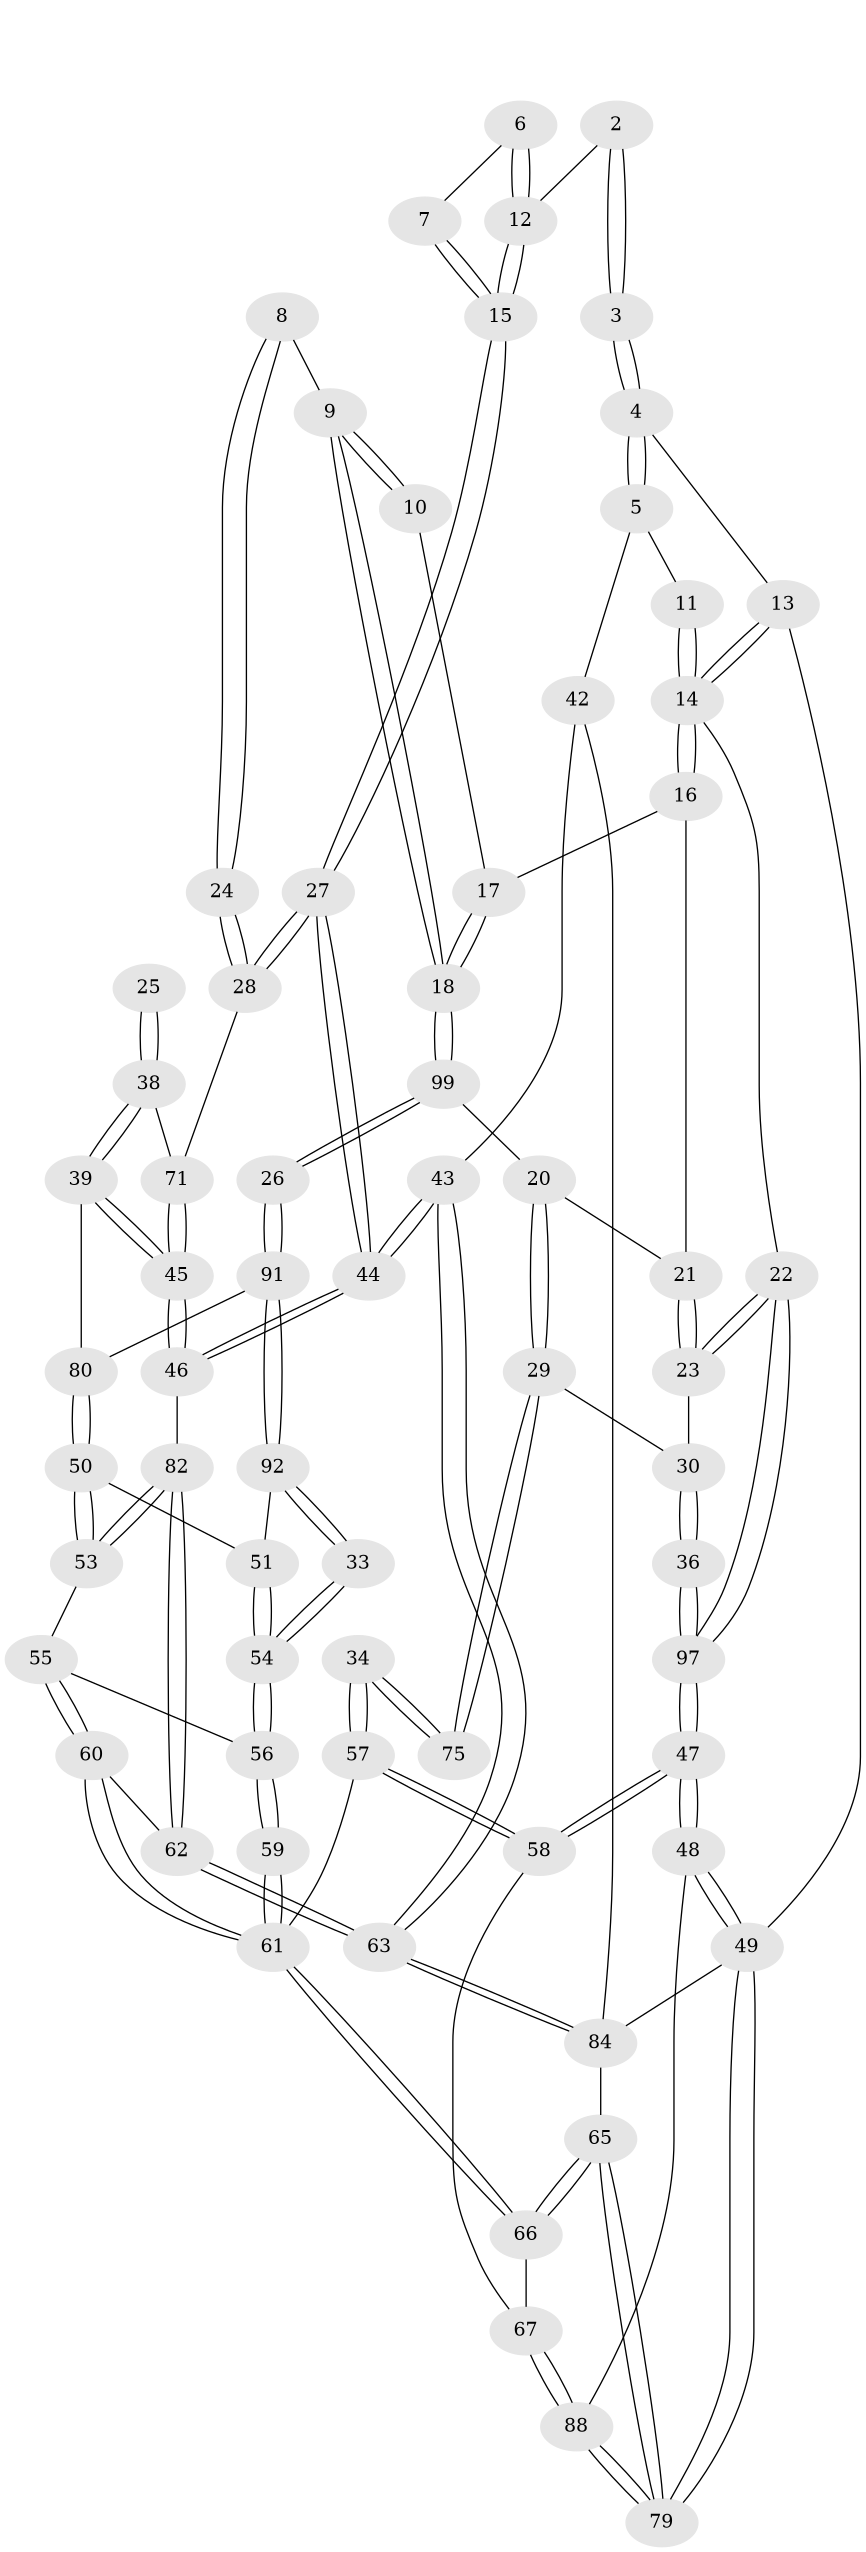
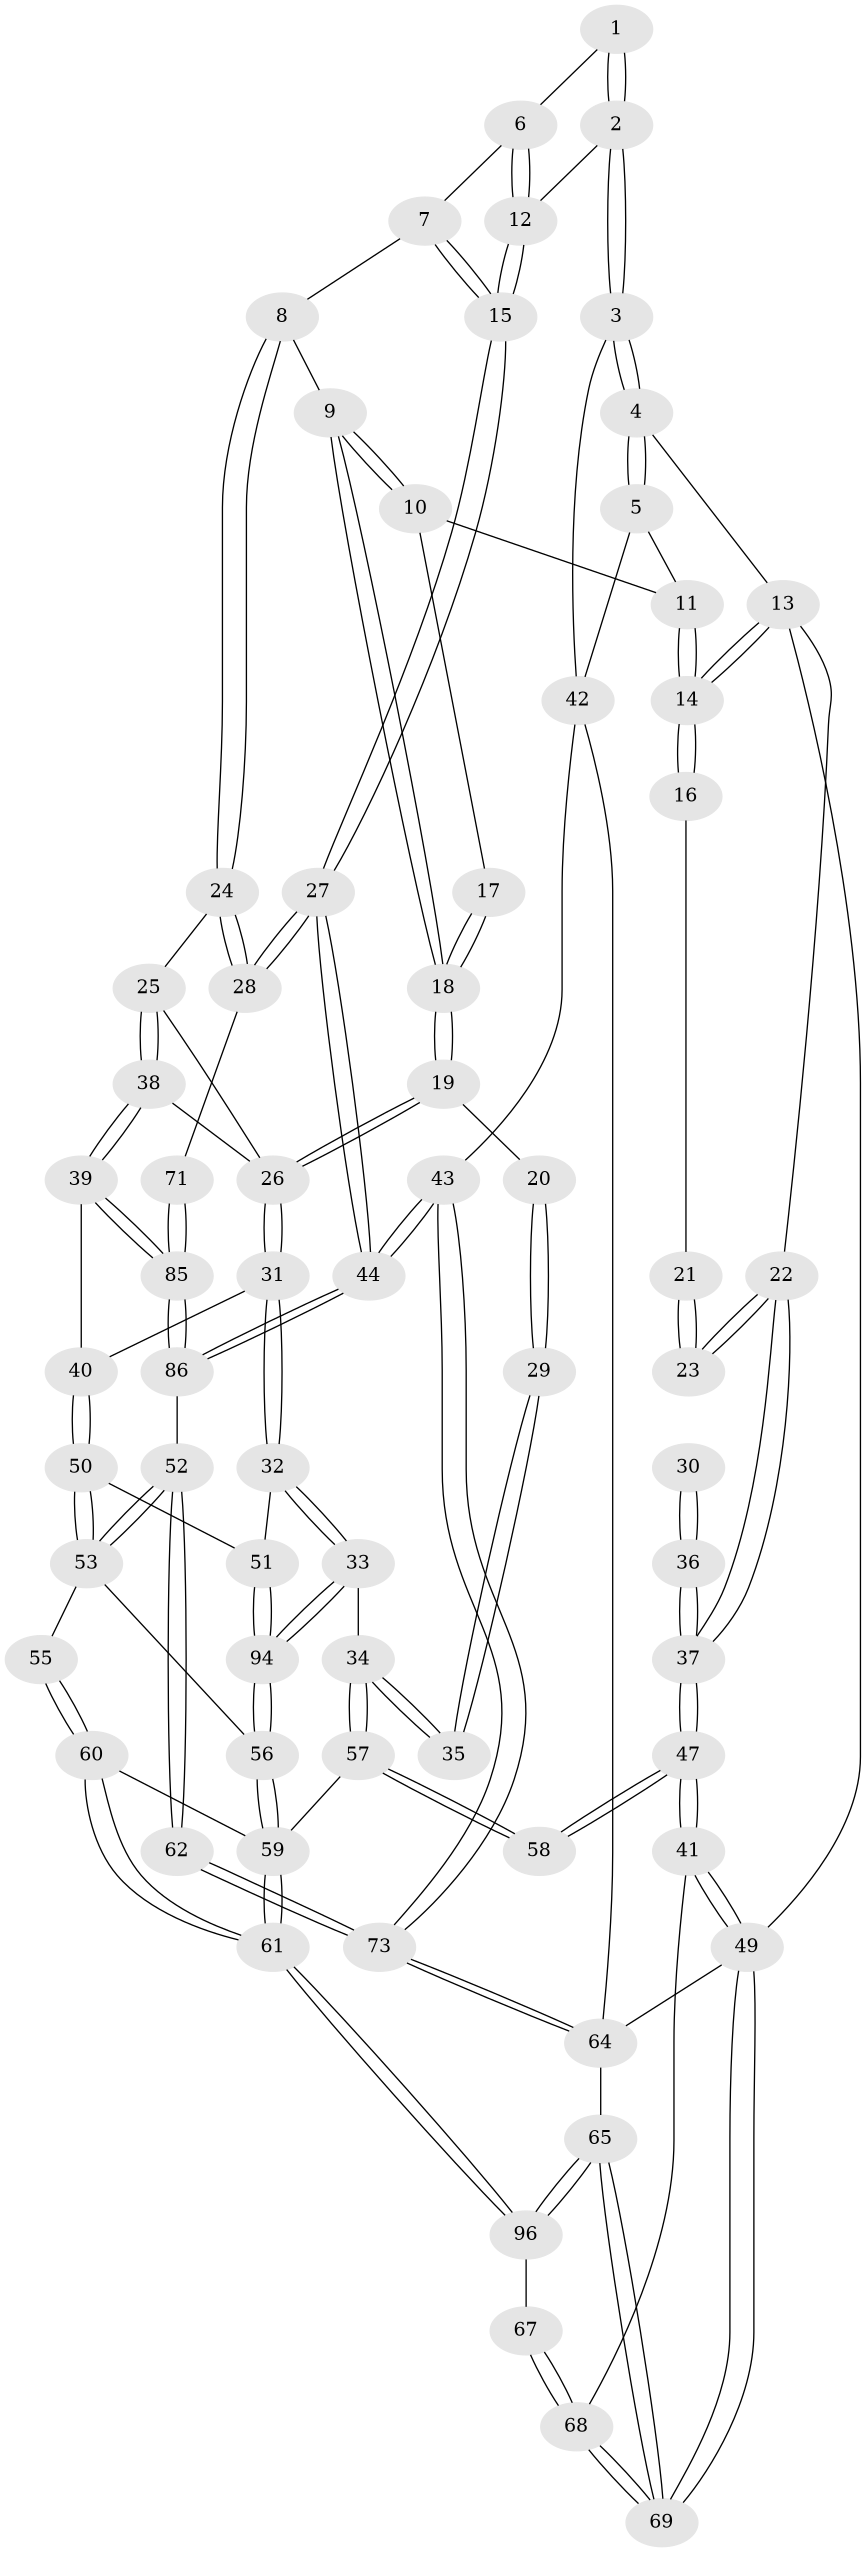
  graph {
    node [color=gray90 style=filled]
+   1
    2
    6
    3
    12
    7
    4
    42
    15
    5
    13
    43
-   64 [label=84]
+   64
    11
    14
    22
    49
    8
    9
    24
    27
    10
    18
    25
    28
    17
-   19 [label=99]
+   19
    16
    23
-   37 [label=97]
-   69 [label=79]
+   37
+   69
    21
    44
    20
    26
    29
-   31 [label=91]
+   31
    30
-   35 [label=75]
+   35
    47
    36
    38
    n43 [label=71]
    39
-   32 [label=92]
-   40 [label=80]
-   46
-   45
+   32
+   40
+   46 [label=86]
+   45 [label=85]
    33
    51
    50
    34
-   54
+   54 [label=94]
    57
    56
    58
    59
-   48
+   48 [label=41]
    53
-   63
+   63 [label=73]
    65
-   52 [label=82]
+   52
    62
-   68 [label=88]
+   68
    67
    55
    60
    61
-   66
+   66 [label=96]
+   1 -- 2
+   1 -- 2
+   1 -- 6
    2 -- 3
    2 -- 3
    2 -- 12
    6 -- 12
    6 -- 12
    6 -- 7
    3 -- 4
    3 -- 4
+   3 -- 42
    12 -- 15
    12 -- 15
    7 -- 15
    7 -- 15
+   7 -- 8
    4 -- 5
    4 -- 5
    4 -- 13
    42 -- 43
    42 -- 64
    15 -- 27
    15 -- 27
    5 -- 42
    5 -- 11
    13 -- 14
    13 -- 14
-   14 -- 22
+   13 -- 22
    13 -- 49
    43 -- 44
    43 -- 44
    43 -- 63
    43 -- 63
    64 -- 65
    11 -- 14
    11 -- 14
    14 -- 16
    14 -- 16
    22 -- 23
    22 -- 23
    22 -- 37
    22 -- 37
    49 -- 64
    49 -- 69
    49 -- 69
    8 -- 9
    8 -- 24
    8 -- 24
    9 -- 10
    9 -- 10
    9 -- 18
    9 -- 18
+   24 -- 25
    24 -- 28
    24 -- 28
    27 -- 28
    27 -- 28
    27 -- 44
    27 -- 44
+   10 -- 11
    10 -- 17
    18 -- 19
    18 -- 19
+   25 -- 26
    25 -- 38
    25 -- 38
    28 -- n43
    17 -- 18
    17 -- 18
    19 -- 20
    19 -- 26
    19 -- 26
-   16 -- 17
    16 -- 21
-   23 -- 30
    37 -- 47
    37 -- 47
    21 -- 23
    21 -- 23
    44 -- 46
    44 -- 46
-   20 -- 21
    20 -- 29
    20 -- 29
    26 -- 31
    26 -- 31
-   29 -- 30
    29 -- 35
    29 -- 35
    31 -- 32
    31 -- 32
    31 -- 40
    30 -- 36
    30 -- 36
    47 -- 58
    47 -- 58
    47 -- 48
    47 -- 48
    36 -- 37
    36 -- 37
-   38 -- n43
+   38 -- 26
    38 -- 39
    38 -- 39
    n43 -- 45
    n43 -- 45
    39 -- 40
    39 -- 45
    39 -- 45
    32 -- 33
    32 -- 33
    32 -- 51
    40 -- 50
    40 -- 50
    46 -- 52
    45 -- 46
    45 -- 46
+   33 -- 34
    33 -- 54
    33 -- 54
    51 -- 54
    51 -- 54
    50 -- 51
    50 -- 53
    50 -- 53
    34 -- 35
    34 -- 35
    34 -- 57
    34 -- 57
    54 -- 56
    54 -- 56
    57 -- 58
    57 -- 58
-   57 -- 61
+   57 -- 59
    56 -- 59
    56 -- 59
-   58 -- 67
    59 -- 61
    59 -- 61
    48 -- 49
    48 -- 49
    48 -- 68
    53 -- 55
    63 -- 64
    63 -- 64
    65 -- 69
    65 -- 69
    65 -- 66
    65 -- 66
    52 -- 53
    52 -- 53
    52 -- 62
    52 -- 62
    62 -- 63
    62 -- 63
    68 -- 69
    68 -- 69
    67 -- 68
    67 -- 68
-   55 -- 56
+   53 -- 56
    55 -- 60
    55 -- 60
-   60 -- 62
+   60 -- 59
    60 -- 61
    60 -- 61
    61 -- 66
    61 -- 66
    66 -- 67
  }
